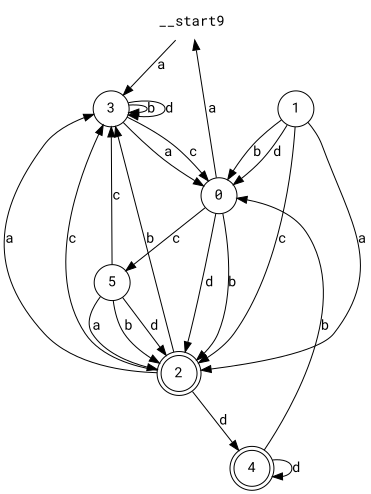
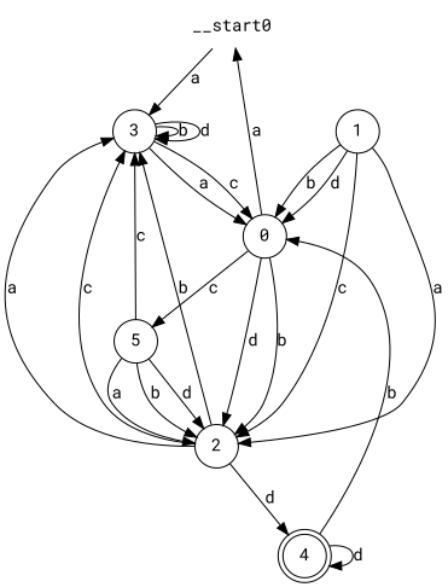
  digraph {
    fontname="Roboto Mono"
    rankdir=TB
    node [fontname="Roboto Mono" shape=circle color=black fillcolor=white style=filled]
    edge [fontname="Roboto Mono"]
-   __start0 [shape=none label=__start9 color="" fillcolor="" style=""]
+   __start0 [shape=none color="" fillcolor="" style=""]
    n2 [label=3]
    n3 [label=0]
-   n4 [label=2 shape=doublecircle style="rounded,filled"]
+   n4 [label=2 style="rounded,filled"]
    n5 [label=5]
    n6 [label=1]
    n7 [label=4 shape=doublecircle style="rounded,filled"]
    __start0 -> n2 [label=a]
    n2 -> n2 [label=b]
    n2 -> n2 [label=d]
    n2 -> n3 [label=a]
    n2 -> n3 [label=c]
    n3 -> __start0 [label=a]
    n3 -> n4 [label=b]
    n3 -> n4 [label=d]
    n3 -> n5 [label=c]
    n4 -> n2 [label=a]
    n4 -> n2 [label=b]
    n4 -> n2 [label=c]
    n4 -> n7 [label=d]
    n5 -> n2 [label=c]
    n5 -> n4 [label=a]
    n5 -> n4 [label=b]
    n5 -> n4 [label=d]
    n6 -> n3 [label=b]
    n6 -> n3 [label=d]
    n6 -> n4 [label=a]
    n6 -> n4 [label=c]
    n7 -> n3 [label=b]
    n7 -> n7 [label=d]
  }
